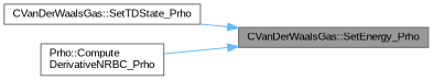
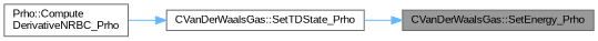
  digraph {
    fontname="Liberation Sans"
    rankdir=RL
    node [color=grey40 fillcolor=white fontname="Liberation Sans" fontsize=10 shape=box style=filled]
    edge [color=steelblue1 dir=back fontname="Liberation Sans" fontsize=10 labelfontname=Helvetica labelfontsize=10 style=solid]
    n1 [color=gray40 fillcolor=grey60 fontcolor=black height=0.2 label="CVanDerWaalsGas::SetEnergy_Prho" width=0.4]
    n2 [height=0.2 label="CVanDerWaalsGas::SetTDState_Prho" width=0.4]
    n3 [height=0.2 label="Prho::Compute\lDerivativeNRBC_Prho" width=0.4]
    n1 -> n2
-   n1 -> n3
+   n2 -> n3
  }
